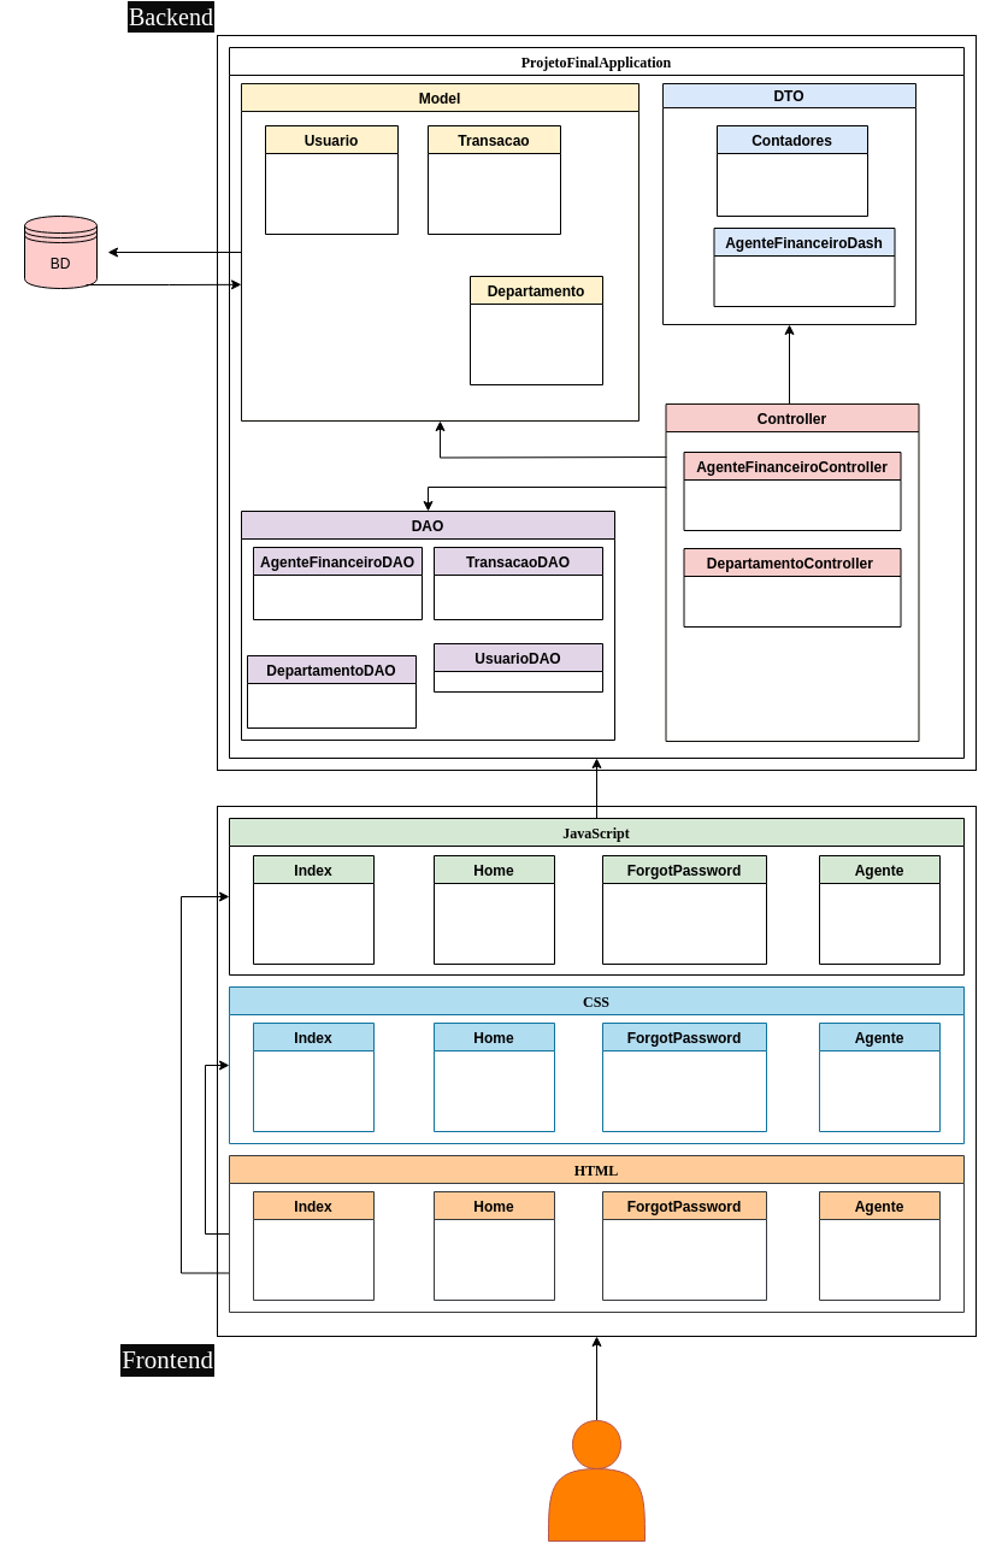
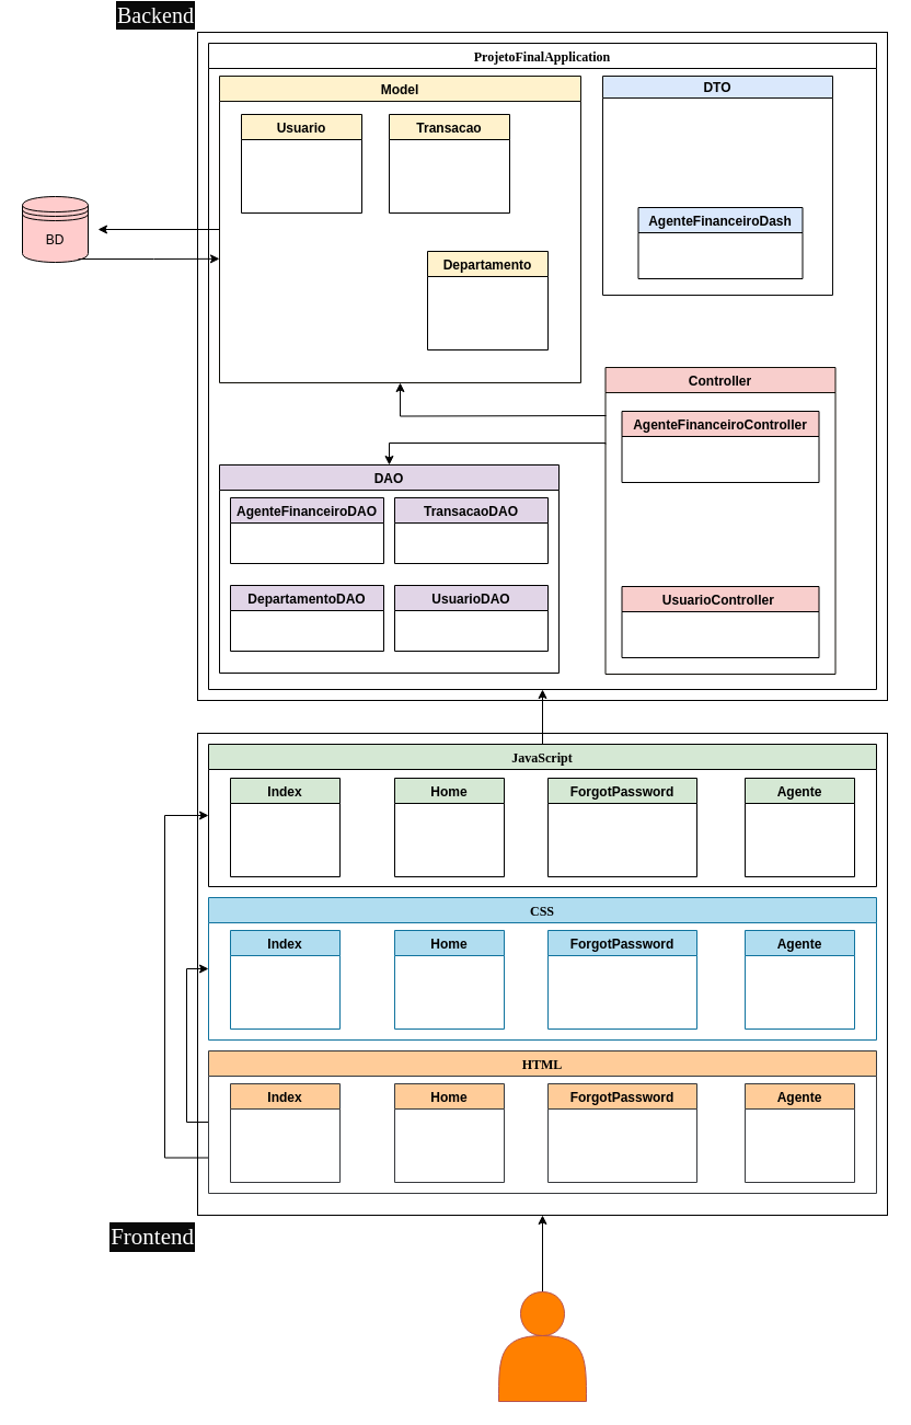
  <mxCell id="0" />
  <mxCell id="1" parent="0" />
  <mxCell id="2" value="BD" style="shape=datastore;whiteSpace=wrap;html=1;fillColor=#FFCCCC;" vertex="1" parent="1"><mxGeometry x="20" y="170" width="60" height="60" as="geometry" /></mxCell>
  <mxCell id="3" value="Backend&lt;br style=&quot;font-size: 20px;&quot;&gt;" style="whiteSpace=wrap;html=1;align=right;treeFolding=1;treeMoving=1;newEdgeStyle={&quot;edgeStyle&quot;:&quot;elbowEdgeStyle&quot;,&quot;startArrow&quot;:&quot;none&quot;,&quot;endArrow&quot;:&quot;none&quot;};glass=0;fontFamily=Georgia;labelPosition=left;verticalLabelPosition=top;verticalAlign=bottom;labelBackgroundColor=#0A0A0A;labelBorderColor=#000000;fontColor=#FFFFFF;fontSize=20;gradientColor=none;fillColor=none;" vertex="1" parent="1"><mxGeometry x="180" y="20" width="630" height="610" as="geometry" /></mxCell>
  <mxCell id="4" value="DAO" style="swimlane;startSize=23;fillColor=#e1d5e7;strokeColor=#000000;" vertex="1" parent="1"><mxGeometry x="200" y="415" width="310" height="190" as="geometry" /></mxCell>
  <mxCell id="5" value="DTO" style="swimlane;startSize=20;fillColor=#DAE8FC;strokeColor=#0A0A0A;" vertex="1" parent="1"><mxGeometry x="550" y="60" width="210" height="200" as="geometry" /></mxCell>
  <mxCell id="6" value="AgenteFinanceiroDAO" style="swimlane;fillColor=#e1d5e7;strokeColor=#000000;" vertex="1" parent="1"><mxGeometry x="210" y="445" width="140" height="60" as="geometry" /></mxCell>
  <mxCell id="7" style="edgeStyle=orthogonalEdgeStyle;rounded=0;orthogonalLoop=1;jettySize=auto;html=1;exitX=0;exitY=0.5;exitDx=0;exitDy=0;fontFamily=Georgia;entryX=1.15;entryY=0.5;entryDx=0;entryDy=0;entryPerimeter=0;" edge="1" parent="1" source="8" target="2"><mxGeometry relative="1" as="geometry"><mxPoint x="80" y="290" as="targetPoint" /></mxGeometry></mxCell>
  <mxCell id="8" value="Model" style="swimlane;fillColor=#fff2cc;strokeColor=#0F0D06;gradientDirection=north;glass=0;" vertex="1" parent="1"><mxGeometry x="200" y="60" width="330" height="280" as="geometry" /></mxCell>
  <mxCell id="9" value="AgenteFinanceiroController" style="swimlane;fillColor=#F8CECC;" vertex="1" parent="1"><mxGeometry x="567.5" y="366" width="180" height="65" as="geometry" /></mxCell>
  <mxCell id="10" value="Frontend" style="whiteSpace=wrap;html=1;align=right;treeFolding=1;treeMoving=1;newEdgeStyle={&quot;edgeStyle&quot;:&quot;elbowEdgeStyle&quot;,&quot;startArrow&quot;:&quot;none&quot;,&quot;endArrow&quot;:&quot;none&quot;};glass=0;fontFamily=Georgia;labelPosition=left;verticalLabelPosition=bottom;verticalAlign=top;labelBackgroundColor=#0A0A0A;fontColor=#FFFFFF;labelBorderColor=#000000;fontSize=21;" vertex="1" parent="1"><mxGeometry x="180" y="660" width="630" height="440" as="geometry" /></mxCell>
  <mxCell id="11" value="Index" style="swimlane;flipH=0;fillColor=#d5e8d4;strokeColor=#000000;" vertex="1" parent="1"><mxGeometry x="210" y="701" width="100" height="90" as="geometry" /></mxCell>
  <mxCell id="12" value="Home" style="swimlane;flipH=0;fillColor=#d5e8d4;strokeColor=#000000;" vertex="1" parent="1"><mxGeometry x="360" y="701" width="100" height="90" as="geometry" /></mxCell>
  <mxCell id="13" value="ForgotPassword" style="swimlane;flipH=0;fillColor=#d5e8d4;strokeColor=#000000;" vertex="1" parent="1"><mxGeometry x="500" y="701" width="136" height="90" as="geometry" /></mxCell>
  <mxCell id="14" value="Agente" style="swimlane;flipH=0;fillColor=#d5e8d4;strokeColor=#000000;" vertex="1" parent="1"><mxGeometry x="680" y="701" width="100" height="90" as="geometry" /></mxCell>
  <mxCell id="15" value="ProjetoFinalApplication" style="swimlane;glass=0;fontFamily=Georgia;" vertex="1" parent="1"><mxGeometry x="190" y="30" width="610" height="590" as="geometry" /></mxCell>
+ <mxCell id="16" value="UsuarioController " style="swimlane;fillColor=#F8CECC;" vertex="1" parent="1"><mxGeometry x="567.5" y="526" width="180" height="65" as="geometry" /></mxCell>
  <mxCell id="17" value="TransacaoDAO" style="swimlane;fillColor=#e1d5e7;strokeColor=#000000;" vertex="1" parent="1"><mxGeometry x="360" y="445" width="140" height="60" as="geometry" /></mxCell>
- <mxCell id="18" value="DepartamentoDAO" style="swimlane;fillColor=#e1d5e7;strokeColor=#000000;" vertex="1" parent="1"><mxGeometry x="205" y="535" width="140" height="60" as="geometry" /></mxCell>
- <mxCell id="19" value="UsuarioDAO" style="swimlane;fillColor=#e1d5e7;strokeColor=#000000;" vertex="1" parent="1"><mxGeometry x="360" y="525" width="140" height="40" as="geometry" /></mxCell>
+ <mxCell id="18" value="DepartamentoDAO" style="swimlane;fillColor=#e1d5e7;strokeColor=#000000;" vertex="1" parent="1"><mxGeometry x="210" y="525" width="140" height="60" as="geometry" /></mxCell>
+ <mxCell id="19" value="UsuarioDAO" style="swimlane;fillColor=#e1d5e7;strokeColor=#000000;" vertex="1" parent="1"><mxGeometry x="360" y="525" width="140" height="60" as="geometry" /></mxCell>
  <mxCell id="20" style="edgeStyle=orthogonalEdgeStyle;rounded=0;orthogonalLoop=1;jettySize=auto;html=1;entryX=0.5;entryY=1;entryDx=0;entryDy=0;fontFamily=Georgia;" edge="1" parent="1" target="8"><mxGeometry relative="1" as="geometry"><mxPoint x="553" y="370" as="sourcePoint" /></mxGeometry></mxCell>
- <mxCell id="21" style="edgeStyle=orthogonalEdgeStyle;rounded=0;orthogonalLoop=1;jettySize=auto;html=1;exitX=0.5;exitY=0;exitDx=0;exitDy=0;entryX=0.5;entryY=1;entryDx=0;entryDy=0;fontFamily=Georgia;" edge="1" parent="1" source="23" target="5"><mxGeometry relative="1" as="geometry"><Array as="points"><mxPoint x="655" y="326" /></Array></mxGeometry></mxCell>
  <mxCell id="22" style="edgeStyle=orthogonalEdgeStyle;rounded=0;orthogonalLoop=1;jettySize=auto;html=1;exitX=0;exitY=0.25;exitDx=0;exitDy=0;entryX=0.5;entryY=0;entryDx=0;entryDy=0;fontFamily=Georgia;" edge="1" parent="1" source="23" target="4"><mxGeometry relative="1" as="geometry"><Array as="points"><mxPoint x="553" y="395" /><mxPoint x="355" y="395" /></Array></mxGeometry></mxCell>
  <mxCell id="23" value="Controller" style="swimlane;fillColor=#F8CECC;strokeColor=#0F0D06;" vertex="1" parent="1"><mxGeometry x="552.5" y="326" width="210" height="280" as="geometry" /></mxCell>
- <mxCell id="24" value="DepartamentoController " style="swimlane;fillColor=#F8CECC;" vertex="1" parent="1"><mxGeometry x="567.5" y="446" width="180" height="65" as="geometry" /></mxCell>
- <mxCell id="25" value="Contadores" style="swimlane;fillColor=#DAE8FC;" vertex="1" parent="1"><mxGeometry x="595" y="95" width="125" height="75" as="geometry" /></mxCell>
  <mxCell id="26" value="Departamento" style="swimlane;fillColor=#FFF2CC;" vertex="1" parent="1"><mxGeometry x="390" y="220" width="110" height="90" as="geometry" /></mxCell>
- <mxCell id="27" value="AgenteFinanceiroDash" style="swimlane;fillColor=#DAE8FC;" vertex="1" parent="1"><mxGeometry x="592.5" y="180" width="150" height="65" as="geometry" /></mxCell>
+ <mxCell id="27" value="AgenteFinanceiroDash" style="swimlane;fillColor=#DAE8FC;" vertex="1" parent="1"><mxGeometry x="582.5" y="180" width="150" height="65" as="geometry" /></mxCell>
  <mxCell id="28" value="Transacao" style="swimlane;fillColor=#FFF2CC;" vertex="1" parent="1"><mxGeometry x="355" y="95" width="110" height="90" as="geometry" /></mxCell>
  <mxCell id="29" value="Usuario" style="swimlane;fillColor=#FFF2CC;" vertex="1" parent="1"><mxGeometry x="220" y="95" width="110" height="90" as="geometry" /></mxCell>
  <mxCell id="30" value="CSS" style="swimlane;glass=0;fontFamily=Georgia;fillColor=#b1ddf0;strokeColor=#10739e;" vertex="1" parent="1"><mxGeometry x="190" y="810" width="610" height="130" as="geometry" /></mxCell>
  <mxCell id="31" value="Index" style="swimlane;fillColor=#b1ddf0;strokeColor=#10739e;" vertex="1" parent="30"><mxGeometry x="20" y="30" width="100" height="90" as="geometry" /></mxCell>
  <mxCell id="32" value="Home" style="swimlane;fillColor=#b1ddf0;strokeColor=#10739e;" vertex="1" parent="30"><mxGeometry x="170" y="30" width="100" height="90" as="geometry" /></mxCell>
  <mxCell id="33" value="ForgotPassword" style="swimlane;fillColor=#b1ddf0;strokeColor=#10739e;" vertex="1" parent="30"><mxGeometry x="310" y="30" width="136" height="90" as="geometry" /></mxCell>
  <mxCell id="34" value="Agente" style="swimlane;startSize=23;fillColor=#b1ddf0;strokeColor=#10739e;" vertex="1" parent="30"><mxGeometry x="490" y="30" width="100" height="90" as="geometry" /></mxCell>
  <mxCell id="35" style="edgeStyle=orthogonalEdgeStyle;rounded=0;orthogonalLoop=1;jettySize=auto;html=1;exitX=0.5;exitY=0;exitDx=0;exitDy=0;fontFamily=Georgia;" edge="1" parent="1" source="36" target="15"><mxGeometry relative="1" as="geometry" /></mxCell>
  <mxCell id="36" value="JavaScript" style="swimlane;glass=0;fontFamily=Georgia;fillColor=#d5e8d4;strokeColor=#000000;" vertex="1" parent="1"><mxGeometry x="190" y="670" width="610" height="130" as="geometry" /></mxCell>
  <mxCell id="37" style="edgeStyle=orthogonalEdgeStyle;rounded=0;orthogonalLoop=1;jettySize=auto;html=1;exitX=0;exitY=0.5;exitDx=0;exitDy=0;entryX=0;entryY=0.5;entryDx=0;entryDy=0;fontFamily=Georgia;" edge="1" parent="1" source="39" target="30"><mxGeometry relative="1" as="geometry" /></mxCell>
  <mxCell id="38" style="edgeStyle=orthogonalEdgeStyle;rounded=0;orthogonalLoop=1;jettySize=auto;html=1;exitX=0;exitY=0.75;exitDx=0;exitDy=0;entryX=0;entryY=0.5;entryDx=0;entryDy=0;fontFamily=Georgia;" edge="1" parent="1" source="39" target="36"><mxGeometry relative="1" as="geometry"><Array as="points"><mxPoint x="150" y="1048" /><mxPoint x="150" y="735" /></Array></mxGeometry></mxCell>
  <mxCell id="39" value="HTML" style="swimlane;glass=0;fontFamily=Georgia;fillColor=#ffcc99;strokeColor=#36393d;" vertex="1" parent="1"><mxGeometry x="190" y="950" width="610" height="130" as="geometry" /></mxCell>
  <mxCell id="40" value="Index" style="swimlane;fillColor=#ffcc99;strokeColor=#36393d;" vertex="1" parent="39"><mxGeometry x="20" y="30" width="100" height="90" as="geometry" /></mxCell>
  <mxCell id="41" value="Home" style="swimlane;fillColor=#ffcc99;strokeColor=#36393d;" vertex="1" parent="39"><mxGeometry x="170" y="30" width="100" height="90" as="geometry" /></mxCell>
  <mxCell id="42" value="ForgotPassword" style="swimlane;fillColor=#ffcc99;strokeColor=#36393d;" vertex="1" parent="39"><mxGeometry x="310" y="30" width="136" height="90" as="geometry" /></mxCell>
  <mxCell id="43" value="Agente" style="swimlane;fillColor=#ffcc99;strokeColor=#36393d;" vertex="1" parent="39"><mxGeometry x="490" y="30" width="100" height="90" as="geometry" /></mxCell>
  <mxCell id="44" style="edgeStyle=orthogonalEdgeStyle;rounded=0;orthogonalLoop=1;jettySize=auto;html=1;exitX=0.85;exitY=0.95;exitDx=0;exitDy=0;exitPerimeter=0;fontFamily=Georgia;" edge="1" parent="1" source="2"><mxGeometry relative="1" as="geometry"><mxPoint x="200" y="226.824" as="targetPoint" /></mxGeometry></mxCell>
  <mxCell id="45" style="edgeStyle=orthogonalEdgeStyle;rounded=0;orthogonalLoop=1;jettySize=auto;html=1;exitX=0.5;exitY=0;exitDx=0;exitDy=0;entryX=0.5;entryY=1;entryDx=0;entryDy=0;fontFamily=Georgia;" edge="1" parent="1" source="46" target="10"><mxGeometry relative="1" as="geometry" /></mxCell>
  <mxCell id="46" value="" style="shape=actor;whiteSpace=wrap;html=1;glass=0;fontFamily=Georgia;fillColor=#FF8000;strokeColor=#b85450;" vertex="1" parent="1"><mxGeometry x="455" y="1170" width="80" height="100" as="geometry" /></mxCell>
